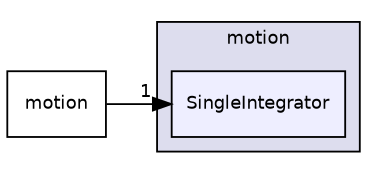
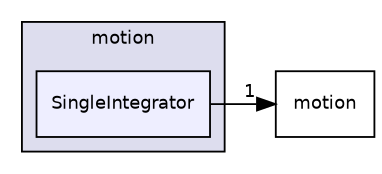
  digraph {
    compound=true
    rankdir=LR
    node [fontname=Helvetica fontsize=10 shape=box]
    n1 [fillcolor="#eeeeff" label=SingleIntegrator pencolor=black style=filled]
    n2 [label=motion]
    subgraph cluster_1 {
      bgcolor="#ddddee"
      fontname=Helvetica
      fontsize=10
      label=motion
      pencolor=black
      n1
    }
-   n2 -> n1 [headlabel=1 labeldistance=1.5 labelfontname=Helvetica labelfontsize=10]
+   n1 -> n2 [headlabel=1 labeldistance=1.5 labelfontname=Helvetica labelfontsize=10]
  }
